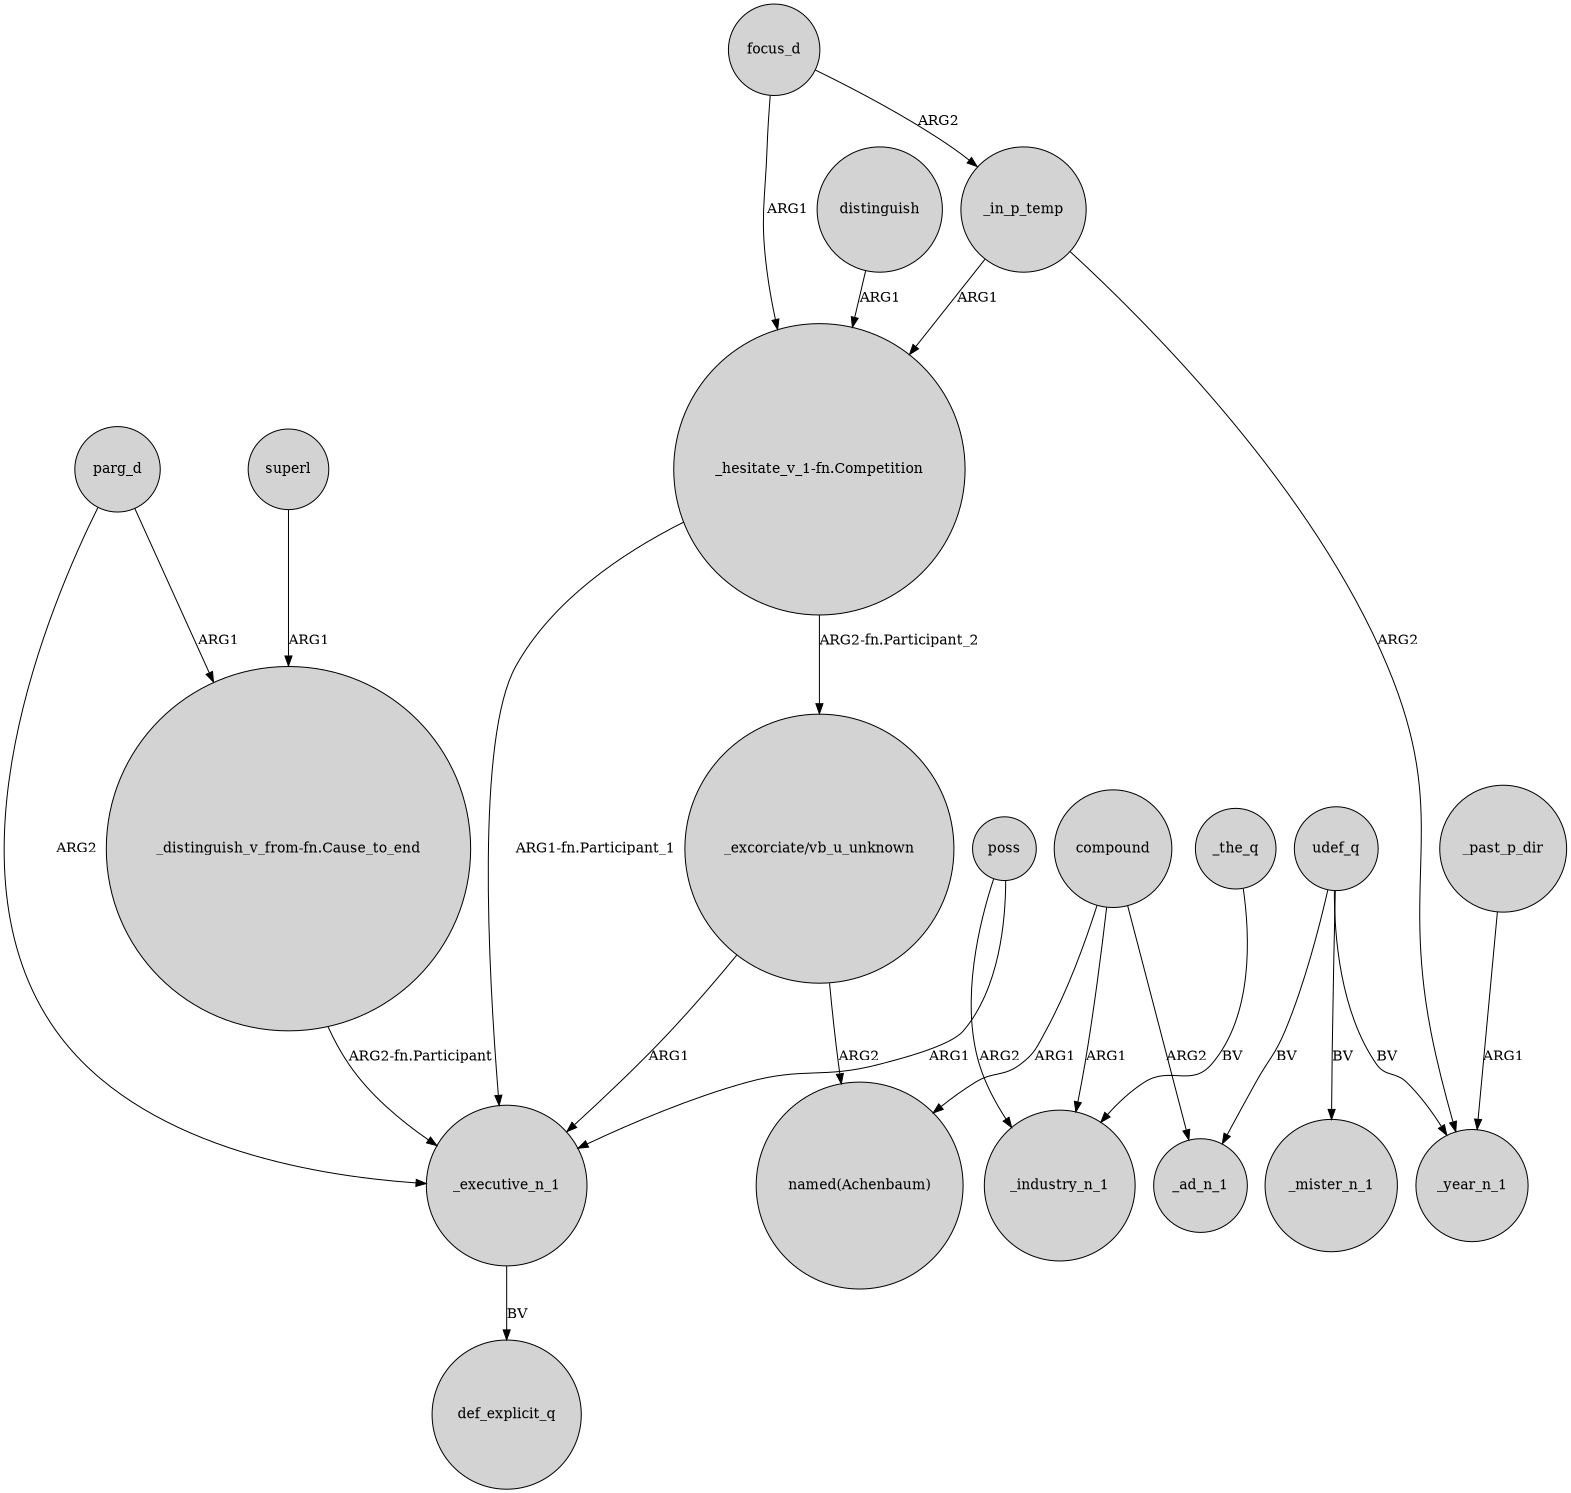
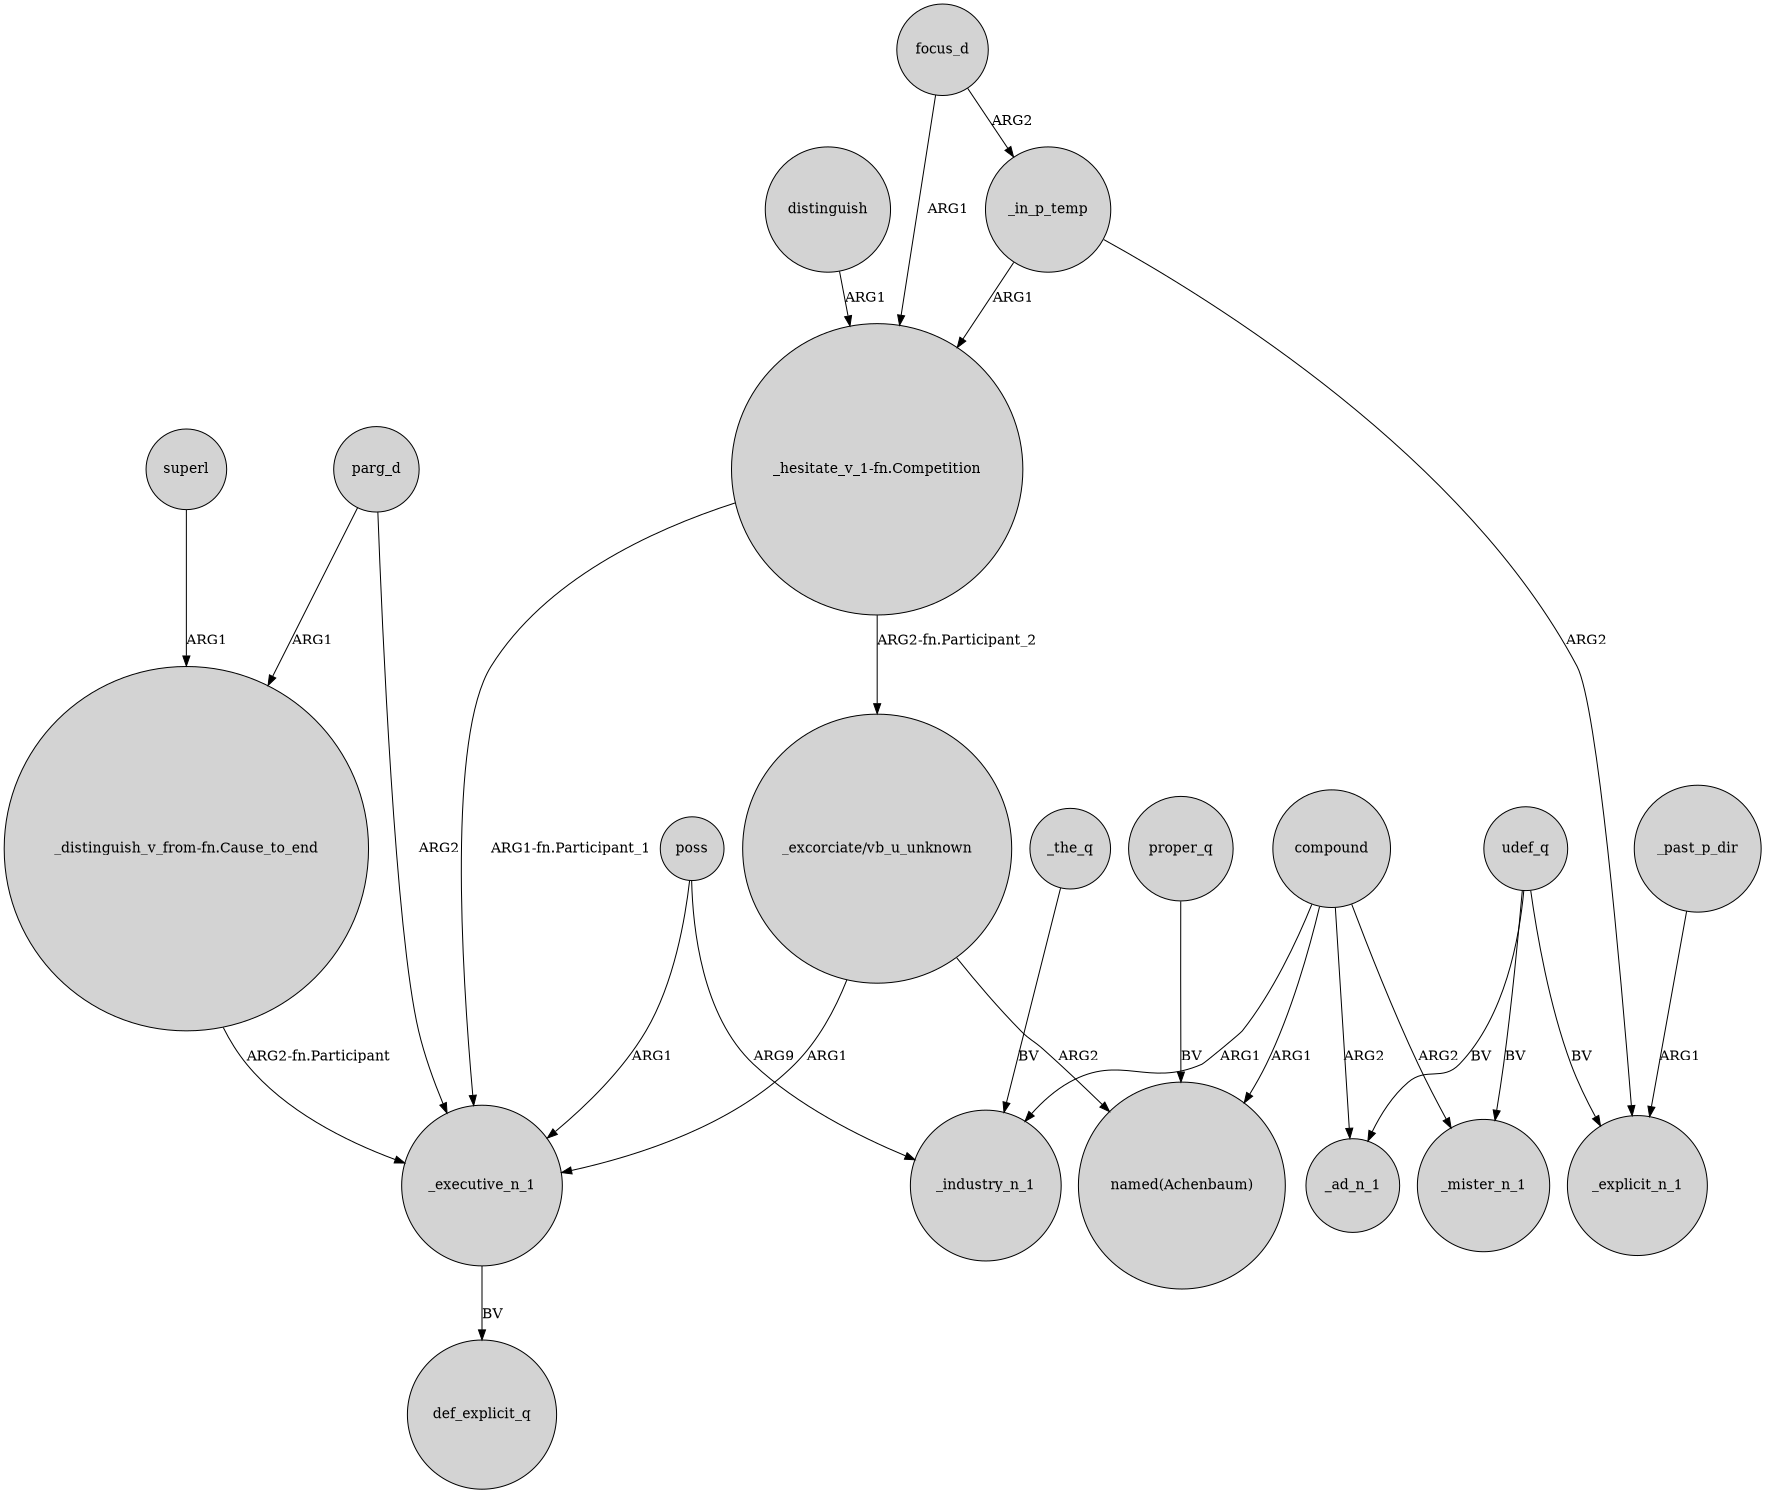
  digraph {
    node [shape=circle style=filled]
    "_distinguish_v_from-fn.Cause_to_end"
    _executive_n_1
    def_explicit_q
    compound
    _mister_n_1
    "named(Achenbaum)"
    _industry_n_1
    _ad_n_1
    n9 [label=distinguish]
    "_hesitate_v_1-fn.Competition"
    "_excorciate/vb_u_unknown"
    udef_q
-   _year_n_1
+   _year_n_1 [label=_explicit_n_1]
    superl
    poss
+   proper_q
    focus_d
    _in_p_temp
    _past_p_dir
    parg_d
    _the_q
    "_distinguish_v_from-fn.Cause_to_end" -> _executive_n_1 [label="ARG2-fn.Participant"]
    _executive_n_1 -> def_explicit_q [label=BV]
+   compound -> _mister_n_1 [label=ARG2]
    compound -> "named(Achenbaum)" [label=ARG1]
    compound -> _industry_n_1 [label=ARG1]
    compound -> _ad_n_1 [label=ARG2]
    n9 -> "_hesitate_v_1-fn.Competition" [label=ARG1]
    "_hesitate_v_1-fn.Competition" -> _executive_n_1 [label="ARG1-fn.Participant_1"]
    "_hesitate_v_1-fn.Competition" -> "_excorciate/vb_u_unknown" [label="ARG2-fn.Participant_2"]
    "_excorciate/vb_u_unknown" -> _executive_n_1 [label=ARG1]
    "_excorciate/vb_u_unknown" -> "named(Achenbaum)" [label=ARG2]
    udef_q -> _mister_n_1 [label=BV]
    udef_q -> _ad_n_1 [label=BV]
    udef_q -> _year_n_1 [label=BV]
    superl -> "_distinguish_v_from-fn.Cause_to_end" [label=ARG1]
    poss -> _executive_n_1 [label=ARG1]
-   poss -> _industry_n_1 [label=ARG2]
+   poss -> _industry_n_1 [label=ARG9]
+   proper_q -> "named(Achenbaum)" [label=BV]
    focus_d -> "_hesitate_v_1-fn.Competition" [label=ARG1]
    focus_d -> _in_p_temp [label=ARG2]
    _in_p_temp -> "_hesitate_v_1-fn.Competition" [label=ARG1]
    _in_p_temp -> _year_n_1 [label=ARG2]
    _past_p_dir -> _year_n_1 [label=ARG1]
    parg_d -> "_distinguish_v_from-fn.Cause_to_end" [label=ARG1]
    parg_d -> _executive_n_1 [label=ARG2]
    _the_q -> _industry_n_1 [label=BV]
  }
